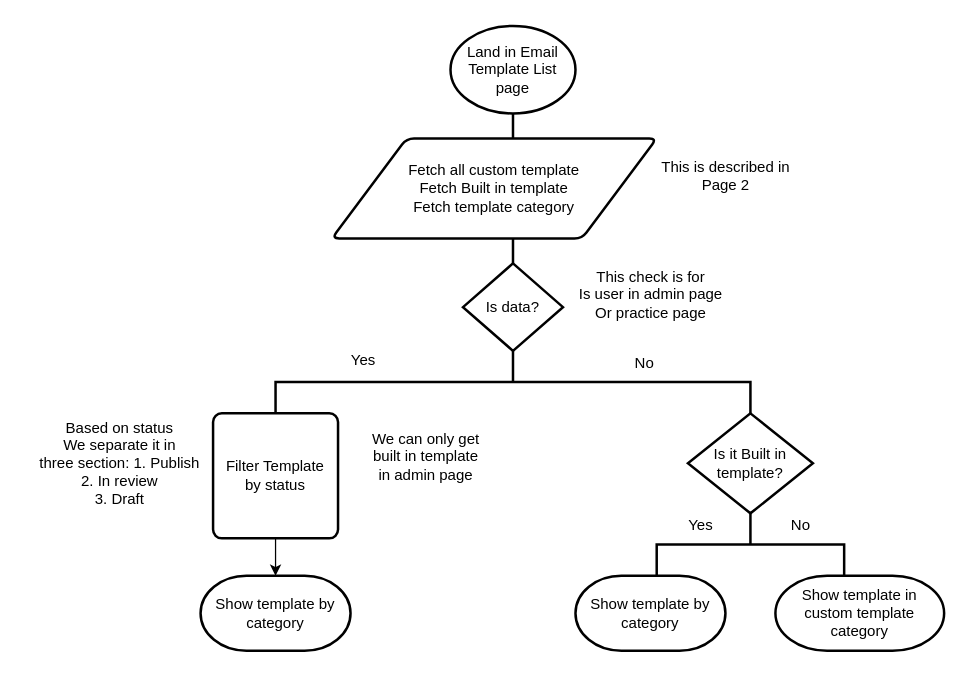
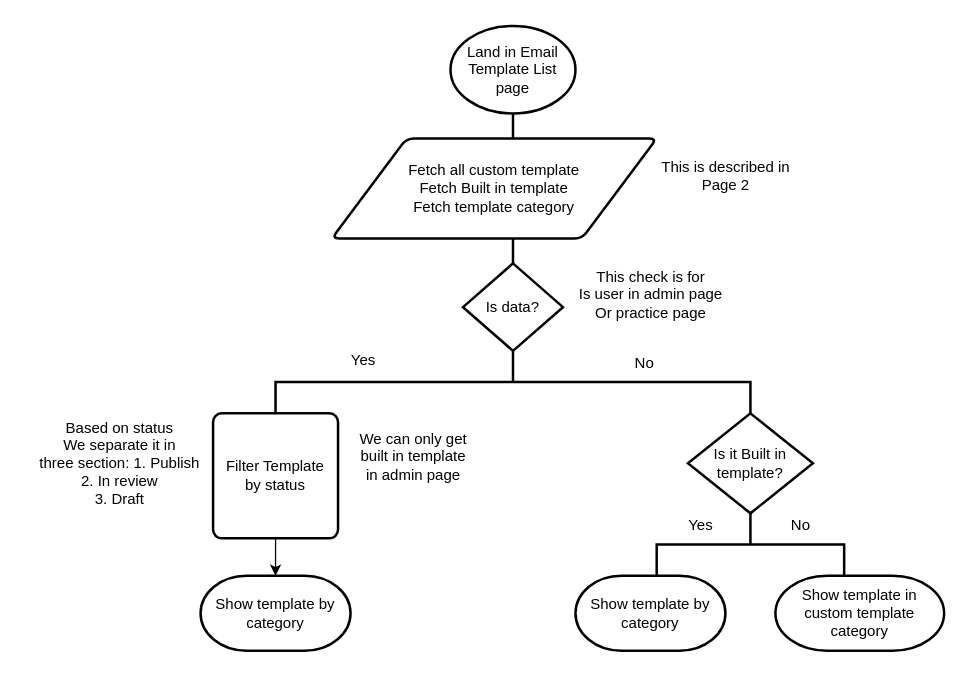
  <mxCell id="0" />
  <mxCell id="1" parent="0" />
  <mxCell id="2" value="Land in Email Template List page" style="strokeWidth=2;html=1;shape=mxgraph.flowchart.start_1;whiteSpace=wrap;" parent="1" vertex="1"><mxGeometry x="360" y="20" width="100" height="70" as="geometry" /></mxCell>
  <mxCell id="3" value="" style="strokeWidth=2;html=1;shape=mxgraph.flowchart.annotation_2;align=left;labelPosition=right;pointerEvents=1;direction=south;" parent="1" vertex="1"><mxGeometry x="220" y="280" width="380" height="50" as="geometry" /></mxCell>
  <mxCell id="4" value="" style="line;strokeWidth=2;direction=south;html=1;" parent="1" vertex="1"><mxGeometry x="405" y="90" width="10" height="30" as="geometry" /></mxCell>
  <mxCell id="5" value="&lt;div&gt;Is data?&lt;/div&gt;" style="strokeWidth=2;html=1;shape=mxgraph.flowchart.decision;whiteSpace=wrap;" parent="1" vertex="1"><mxGeometry x="370" y="210" width="80" height="70" as="geometry" /></mxCell>
  <mxCell id="6" value="&lt;div&gt;Yes&lt;/div&gt;&lt;div&gt;&lt;br&gt;&lt;/div&gt;" style="text;html=1;align=center;verticalAlign=middle;resizable=0;points=[];autosize=1;" parent="1" vertex="1"><mxGeometry x="270" y="280" width="40" height="30" as="geometry" /></mxCell>
  <mxCell id="7" value="&lt;div&gt;No&lt;/div&gt;" style="text;html=1;align=center;verticalAlign=middle;resizable=0;points=[];autosize=1;" parent="1" vertex="1"><mxGeometry x="500" y="280" width="30" height="20" as="geometry" /></mxCell>
  <mxCell id="8" value="Fetch all custom template&lt;br&gt;Fetch Built in template&lt;br&gt;&lt;div&gt;Fetch template category&lt;/div&gt; " style="shape=parallelogram;html=1;strokeWidth=2;perimeter=parallelogramPerimeter;whiteSpace=wrap;rounded=1;arcSize=12;size=0.23;" parent="1" vertex="1"><mxGeometry x="265" y="110" width="260" height="80" as="geometry" /></mxCell>
  <mxCell id="9" value="" style="line;strokeWidth=2;direction=south;html=1;" parent="1" vertex="1"><mxGeometry x="405" y="190" width="10" height="20" as="geometry" /></mxCell>
  <mxCell id="10" value="Based on status&lt;br&gt;We separate it in &lt;br&gt;three section: 1. Publish&lt;br&gt;2. In review&lt;br&gt;3. Draft " style="text;html=1;align=center;verticalAlign=middle;resizable=0;points=[];autosize=1;" parent="1" vertex="1"><mxGeometry x="20" y="330" width="150" height="80" as="geometry" /></mxCell>
  <mxCell id="11" value="Show template by category" style="strokeWidth=2;html=1;shape=mxgraph.flowchart.terminator;whiteSpace=wrap;" parent="1" vertex="1"><mxGeometry x="160" y="460" width="120" height="60" as="geometry" /></mxCell>
  <mxCell id="12" style="edgeStyle=orthogonalEdgeStyle;rounded=0;orthogonalLoop=1;jettySize=auto;html=1;exitX=0.5;exitY=1;exitDx=0;exitDy=0;exitPerimeter=0;" parent="1" source="11" target="11" edge="1"><mxGeometry relative="1" as="geometry" /></mxCell>
  <mxCell id="13" value="Is it Built in template?" style="strokeWidth=2;html=1;shape=mxgraph.flowchart.decision;whiteSpace=wrap;" parent="1" vertex="1"><mxGeometry x="550" y="330" width="100" height="80" as="geometry" /></mxCell>
  <mxCell id="14" value="" style="strokeWidth=2;html=1;shape=mxgraph.flowchart.annotation_2;align=left;labelPosition=right;pointerEvents=1;direction=south;" parent="1" vertex="1"><mxGeometry x="525" y="410" width="150" height="50" as="geometry" /></mxCell>
  <mxCell id="15" value="No" style="text;html=1;align=center;verticalAlign=middle;resizable=0;points=[];autosize=1;" parent="1" vertex="1"><mxGeometry x="625" y="410" width="30" height="20" as="geometry" /></mxCell>
  <mxCell id="16" value="&lt;div&gt;Yes&lt;/div&gt;" style="text;html=1;align=center;verticalAlign=middle;resizable=0;points=[];autosize=1;" parent="1" vertex="1"><mxGeometry x="540" y="410" width="40" height="20" as="geometry" /></mxCell>
  <mxCell id="17" value="Show template by category" style="strokeWidth=2;html=1;shape=mxgraph.flowchart.terminator;whiteSpace=wrap;" parent="1" vertex="1"><mxGeometry x="460" y="460" width="120" height="60" as="geometry" /></mxCell>
  <mxCell id="18" value="&lt;div&gt;Show template in custom template category&lt;/div&gt;" style="strokeWidth=2;html=1;shape=mxgraph.flowchart.terminator;whiteSpace=wrap;" parent="1" vertex="1"><mxGeometry x="620" y="460" width="135" height="60" as="geometry" /></mxCell>
  <mxCell id="19" value="This is described in &lt;br&gt;Page 2" style="text;html=1;align=center;verticalAlign=middle;resizable=0;points=[];autosize=1;" vertex="1" parent="1"><mxGeometry x="520" y="125" width="120" height="30" as="geometry" /></mxCell>
  <mxCell id="20" value="This check is for &lt;br&gt;Is user in admin page&lt;br&gt;Or practice page" style="text;html=1;align=center;verticalAlign=middle;resizable=0;points=[];autosize=1;" vertex="1" parent="1"><mxGeometry x="450" y="210" width="140" height="50" as="geometry" /></mxCell>
- <mxCell id="21" value="We can only get &lt;br&gt;built in template&lt;br&gt;in admin page" style="text;html=1;align=center;verticalAlign=middle;resizable=0;points=[];autosize=1;" vertex="1" parent="1"><mxGeometry x="290" y="340" width="100" height="50" as="geometry" /></mxCell>
+ <mxCell id="21" value="We can only get &lt;br&gt;built in template&lt;br&gt;in admin page" style="text;html=1;align=center;verticalAlign=middle;resizable=0;points=[];autosize=1;" vertex="1" parent="1"><mxGeometry x="280" y="340" width="100" height="50" as="geometry" /></mxCell>
  <mxCell id="22" value="" style="edgeStyle=orthogonalEdgeStyle;rounded=0;orthogonalLoop=1;jettySize=auto;html=1;" edge="1" parent="1" source="23" target="11"><mxGeometry relative="1" as="geometry" /></mxCell>
  <mxCell id="23" value="Filter Template&lt;br&gt; by status " style="rounded=1;whiteSpace=wrap;html=1;absoluteArcSize=1;arcSize=14;strokeWidth=2;" vertex="1" parent="1"><mxGeometry x="170" y="330" width="100" height="100" as="geometry" /></mxCell>
